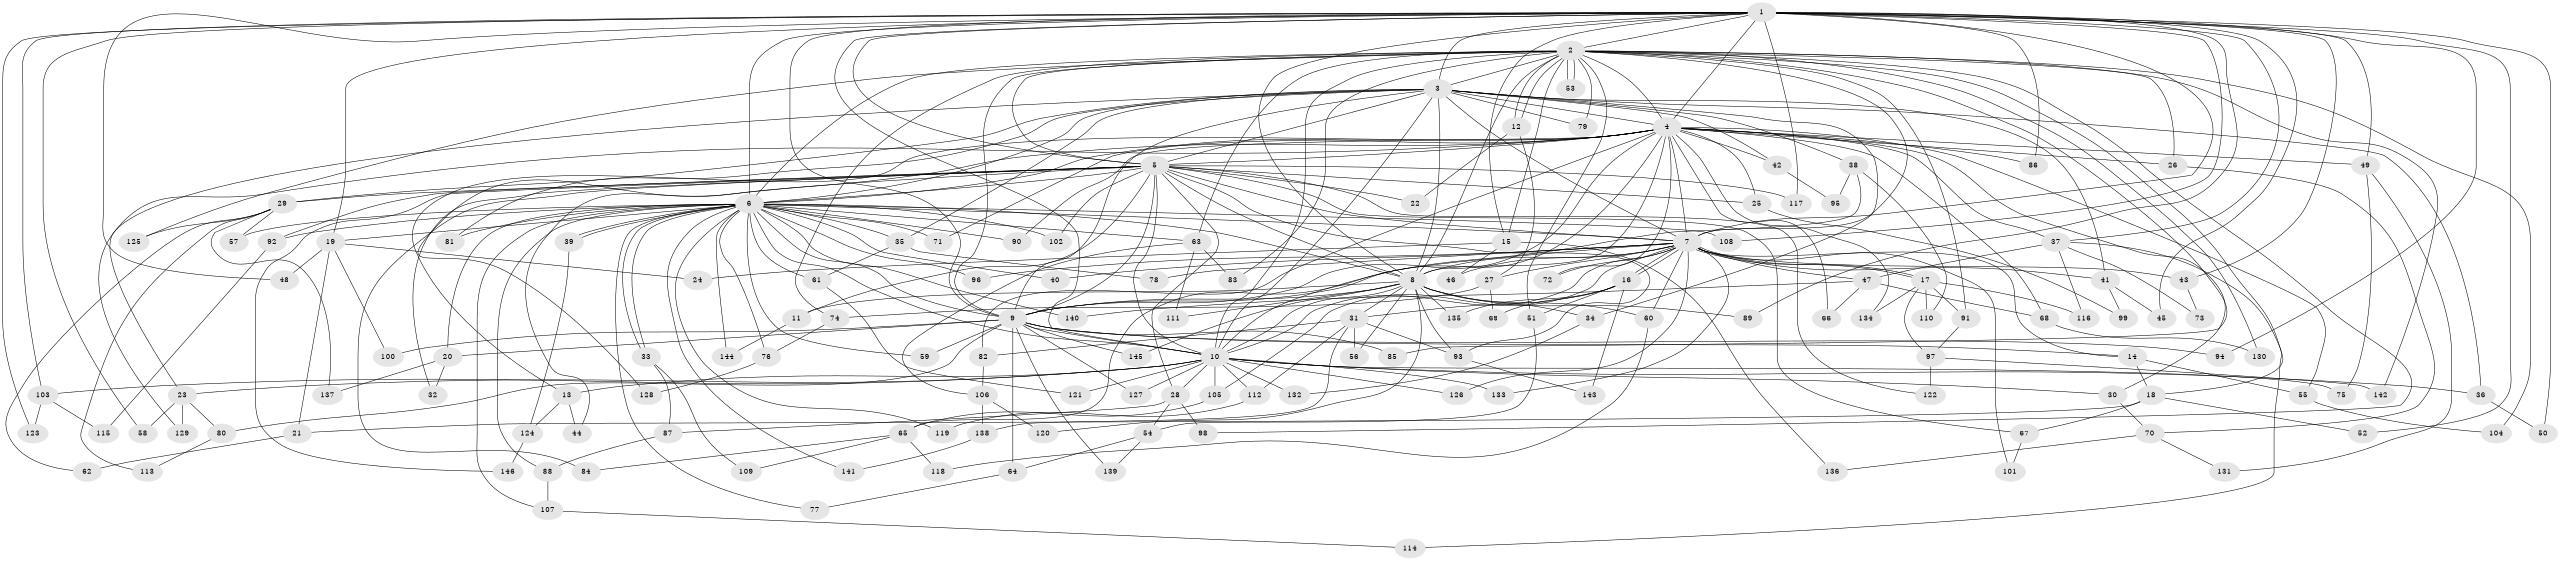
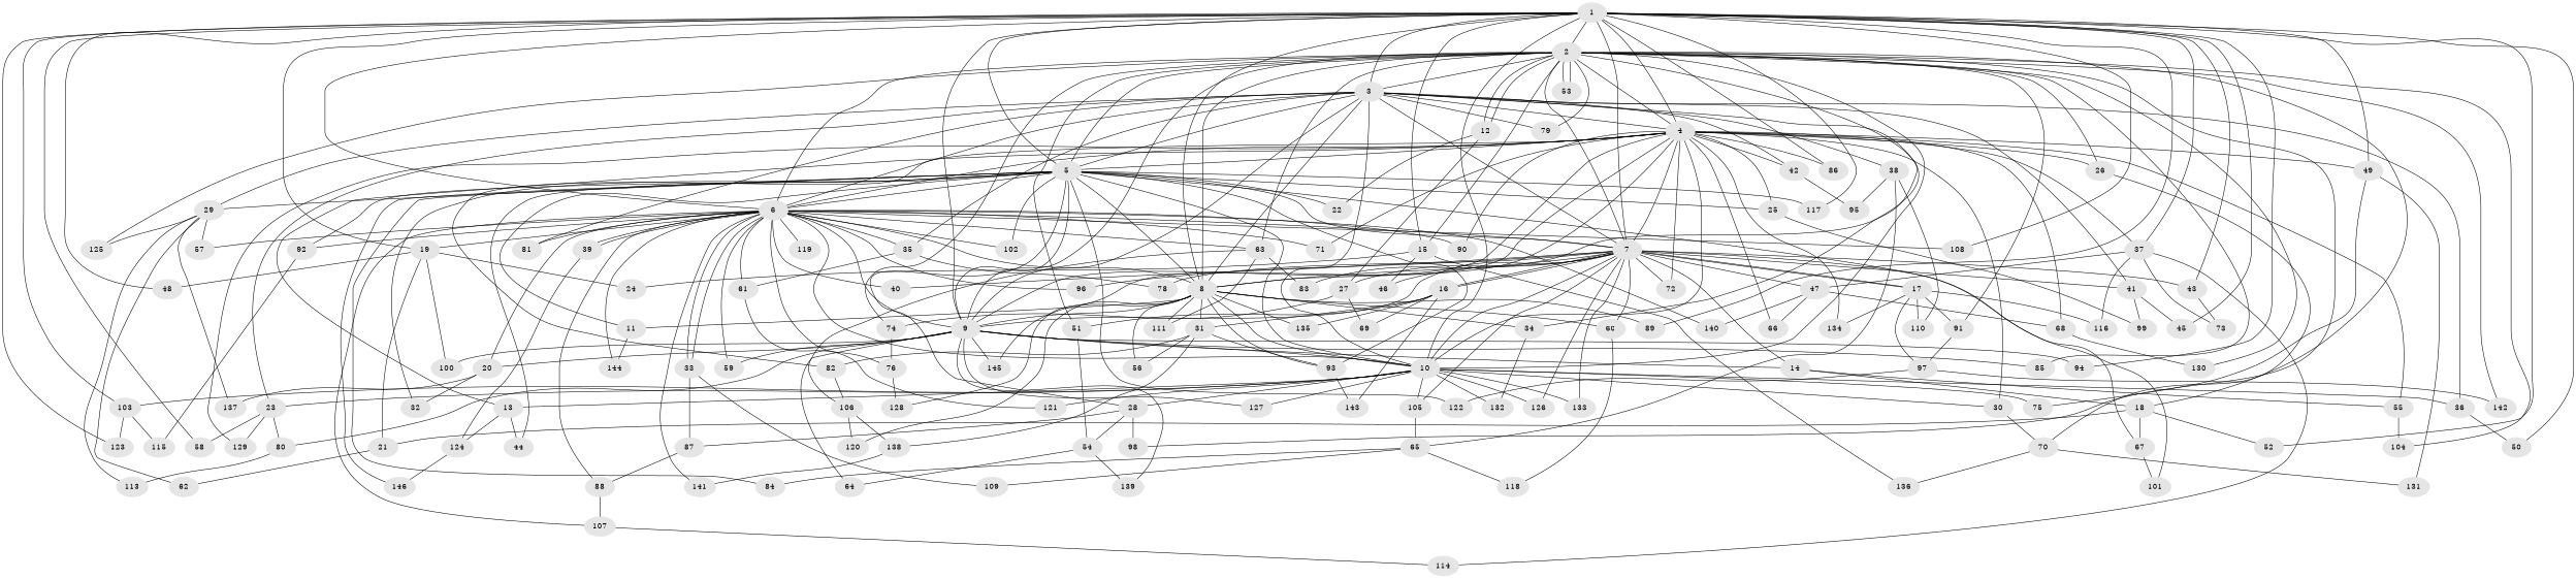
  graph {
    node [color=gray90 style=filled]
    1
    2
    3
    4
    5
    6
    7
    8
    9
    10
    15
    19
    37
    43
    45
    48
    49
    50
    52
    58
    86
    89
    94
    103
    108
    117
    123
    12
    18
    26
    51
    53
    63
    74
    79
    83
    85
    91
    98
    104
    125
    130
    142
    23
    29
    34
    35
    36
    38
    41
    42
    81
    13
    25
    30
    55
    66
    68
    71
    72
    82
    90
    128
    129
    134
    11
    22
    28
    32
    44
    67
    84
    92
    93
    102
    122
    146
    20
    33
    39
    40
    57
    59
    61
    76
-   77
    88
    96
    107
    119
    140
    141
    144
    14
    16
    17
    27
    46
    47
    60
    78
    101
    105
    126
    133
    31
    56
    111
    120
    135
    145
    64
    80
    100
    127
    139
    75
-   112
    121
    132
    24
    136
    21
    116
    73
    114
    131
    115
    70
    54
    106
    97
    137
    62
    113
    65
    110
    95
    99
    124
    87
    143
    109
    69
    118
    138
    1 -- 2
    1 -- 3
    1 -- 4
    1 -- 5
    1 -- 6
    1 -- 7
    1 -- 8
    1 -- 9
    1 -- 10
    1 -- 15
    1 -- 19
    1 -- 37
    1 -- 43
    1 -- 45
    1 -- 48
    1 -- 49
    1 -- 50
    1 -- 52
    1 -- 58
    1 -- 86
    1 -- 89
    1 -- 94
    1 -- 103
    1 -- 108
    1 -- 117
    1 -- 123
    2 -- 3
    2 -- 4
    2 -- 5
    2 -- 6
    2 -- 7
    2 -- 8
    2 -- 9
    2 -- 10
    2 -- 15
    2 -- 12
    2 -- 12
    2 -- 18
    2 -- 26
    2 -- 51
    2 -- 53
    2 -- 53
    2 -- 63
    2 -- 74
    2 -- 79
    2 -- 83
    2 -- 85
    2 -- 91
    2 -- 98
    2 -- 104
    2 -- 125
    2 -- 130
    2 -- 142
    3 -- 4
    3 -- 5
    3 -- 6
    3 -- 7
    3 -- 8
    3 -- 9
    3 -- 10
    3 -- 79
    3 -- 23
    3 -- 29
    3 -- 34
    3 -- 35
    3 -- 36
    3 -- 38
    3 -- 41
    3 -- 42
    3 -- 81
    4 -- 5
    4 -- 6
    4 -- 7
    4 -- 8
    4 -- 9
    4 -- 10
    4 -- 37
    4 -- 49
    4 -- 86
    4 -- 26
    4 -- 42
    4 -- 13
    4 -- 25
    4 -- 30
    4 -- 55
    4 -- 66
    4 -- 68
    4 -- 71
    4 -- 72
    4 -- 82
    4 -- 90
    4 -- 128
    4 -- 129
    4 -- 134
    5 -- 6
    5 -- 7
    5 -- 8
    5 -- 9
    5 -- 10
    5 -- 117
    5 -- 29
    5 -- 25
    5 -- 11
    5 -- 22
    5 -- 28
    5 -- 32
    5 -- 44
    5 -- 67
    5 -- 84
    5 -- 92
    5 -- 93
    5 -- 102
    5 -- 122
    5 -- 146
    6 -- 7
    6 -- 8
    6 -- 9
    6 -- 10
    6 -- 19
    6 -- 108
    6 -- 63
    6 -- 35
    6 -- 81
    6 -- 71
    6 -- 90
    6 -- 92
    6 -- 102
    6 -- 20
    6 -- 33
    6 -- 33
    6 -- 39
    6 -- 39
    6 -- 40
    6 -- 57
    6 -- 59
    6 -- 61
    6 -- 76
-   6 -- 77
    6 -- 88
    6 -- 96
    6 -- 107
    6 -- 119
    6 -- 140
    6 -- 141
    6 -- 144
    7 -- 8
    7 -- 9
    7 -- 10
    7 -- 43
    7 -- 41
    7 -- 72
    7 -- 40
    7 -- 96
    7 -- 14
    7 -- 16
    7 -- 16
    7 -- 17
    7 -- 17
    7 -- 27
    7 -- 46
    7 -- 47
    7 -- 60
    7 -- 78
    7 -- 101
    7 -- 105
    7 -- 126
    7 -- 133
    8 -- 9
    8 -- 10
    8 -- 89
    8 -- 34
    8 -- 11
    8 -- 93
    8 -- 60
    8 -- 31
    8 -- 56
    8 -- 111
    8 -- 120
    8 -- 135
    8 -- 145
    9 -- 10
    9 -- 94
    9 -- 85
    9 -- 20
    9 -- 59
    9 -- 14
    9 -- 145
    9 -- 64
    9 -- 80
    9 -- 100
    9 -- 127
    9 -- 139
    10 -- 103
    10 -- 23
    10 -- 36
    10 -- 13
    10 -- 30
    10 -- 28
    10 -- 105
    10 -- 126
    10 -- 133
    10 -- 127
    10 -- 75
-   10 -- 112
    10 -- 121
    10 -- 132
    15 -- 46
    15 -- 24
    15 -- 136
    19 -- 48
    19 -- 100
    19 -- 24
    19 -- 21
    37 -- 47
    37 -- 116
    37 -- 73
    37 -- 114
    43 -- 73
    49 -- 75
    49 -- 131
    103 -- 123
    103 -- 115
    12 -- 22
    12 -- 27
    18 -- 52
    18 -- 67
    18 -- 21
    26 -- 70
    51 -- 54
    63 -- 83
    63 -- 111
    63 -- 106
    74 -- 76
    91 -- 97
    23 -- 58
    23 -- 129
    23 -- 80
    29 -- 125
    29 -- 57
    29 -- 137
    29 -- 62
    29 -- 113
    34 -- 132
    35 -- 61
    35 -- 78
    36 -- 50
    38 -- 65
    38 -- 110
    38 -- 95
    41 -- 45
    41 -- 99
    42 -- 95
    13 -- 44
    13 -- 124
    25 -- 99
    30 -- 70
    55 -- 104
    68 -- 130
    82 -- 106
    11 -- 144
    28 -- 98
    28 -- 54
    28 -- 87
    67 -- 101
    92 -- 115
    93 -- 143
    20 -- 32
    20 -- 137
    33 -- 87
    33 -- 109
    39 -- 124
    61 -- 121
    76 -- 128
    88 -- 107
    107 -- 114
    14 -- 18
    14 -- 55
    16 -- 51
    16 -- 31
    16 -- 135
    16 -- 143
    16 -- 69
    17 -- 91
    17 -- 134
    17 -- 116
    17 -- 97
    17 -- 110
    27 -- 74
    27 -- 69
    47 -- 66
    47 -- 68
    47 -- 140
    60 -- 118
    105 -- 65
    31 -- 82
    31 -- 93
    31 -- 56
-   31 -- 112
    31 -- 138
-   64 -- 77
    80 -- 113
-   112 -- 119
    21 -- 62
    70 -- 136
    70 -- 131
    54 -- 64
    54 -- 139
    106 -- 120
    106 -- 138
    97 -- 142
    97 -- 122
    65 -- 84
    65 -- 109
    65 -- 118
    124 -- 146
    87 -- 88
    138 -- 141
  }
